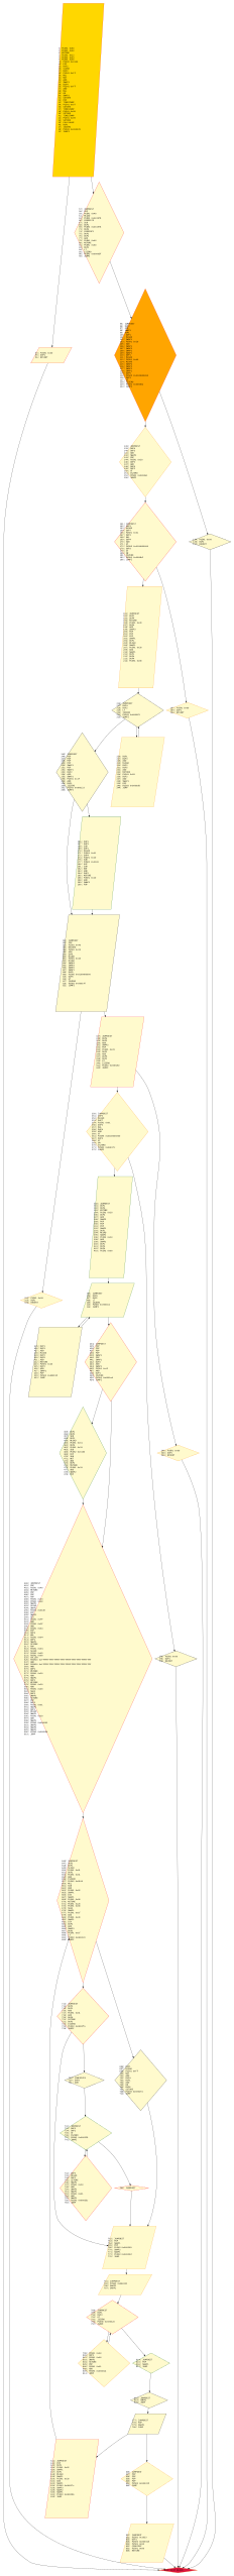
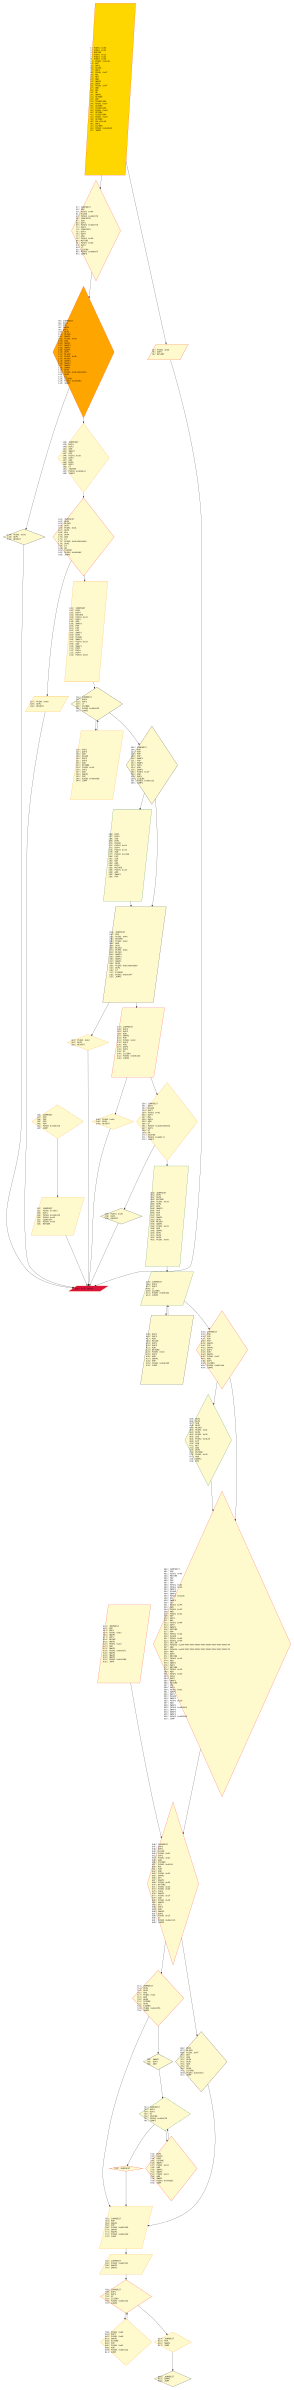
  digraph {
    fontname="Source Code Pro"
    rankdir=UD
    node [color=red fillcolor=lemonchiffon fontcolor=black fontname="Source Code Pro" shape=diamond style=filled]
    edge [fontname="Source Code Pro"]
    n1 [color=black label="291: JUMPDEST\l292: POP\l293: PUSH1 0x40\l295: MSTORE\l296: PUSH1 0x20\l298: ADD\l299: DUP1\l300: MLOAD\l301: PUSH1 0x40\l303: MLOAD\l304: SWAP4\l305: SWAP3\l306: SWAP2\l307: SWAP1\l308: DUP5\l309: PUSH5 0x0100000000\l315: DUP3\l316: GT\l317: ISZERO\l318: PUSH3 0x000147\l322: JUMPI\l" shape=parallelogram]
    n2 [color=darkorange label="323: PUSH1 0x00\l325: DUP1\l326: REVERT\l"]
    n3 [label="327: JUMPDEST\l328: DUP4\l329: DUP3\l330: ADD\l331: SWAP2\l332: POP\l333: PUSH1 0x20\l335: DUP3\l336: ADD\l337: DUP6\l338: DUP2\l339: GT\l340: ISZERO\l341: PUSH3 0x00015e\l345: JUMPI\l" shape=parallelogram]
-   n4 [color=darkorange fillcolor=crimson label="836: EXIT BLOCK\l"]
+   n4 [color=darkorange fillcolor=crimson label="836: EXIT BLOCK\l" shape=parallelogram]
    n5 [color=darkorange label="350: JUMPDEST\l351: DUP3\l352: MLOAD\l353: DUP7\l354: PUSH1 0x01\l356: DUP3\l357: MUL\l358: DUP4\l359: ADD\l360: GT\l361: PUSH5 0x0100000000\l367: DUP3\l368: GT\l369: OR\l370: ISZERO\l371: PUSH3 0x00017c\l375: JUMPI\l"]
    n6 [color=darkorange label="346: PUSH1 0x00\l348: DUP1\l349: REVERT\l"]
    n7 [color=darkgreen label="266: DUP1\l267: DUP3\l268: SUB\l269: DUP1\l270: MLOAD\l271: PUSH1 0x01\l273: DUP4\l274: PUSH1 0x20\l276: SUB\l277: PUSH2 0x0100\l280: EXP\l281: SUB\l282: NOT\l283: AND\l284: DUP2\l285: MSTORE\l286: PUSH1 0x20\l288: ADD\l289: SWAP2\l290: POP\l" shape=parallelogram]
    n8 [color=darkorange label="762: JUMPDEST\l763: POP\l764: SWAP1\l765: POP\l766: PUSH3 0x000309\l770: SWAP2\l771: SWAP1\l772: PUSH3 0x00030d\l776: JUMP\l" shape=parallelogram]
    n9 [color=darkorange label="781: JUMPDEST\l782: PUSH3 0x000332\l786: SWAP2\l787: SWAP1\l" shape=parallelogram]
    n10 [label="788: JUMPDEST\l789: DUP1\l790: DUP3\l791: GT\l792: ISZERO\l793: PUSH3 0x00032e\l797: JUMPI\l"]
    n11 [color=black label="818: JUMPDEST\l819: SWAP1\l820: JUMP\l"]
-   n12 [color=black label="777: JUMPDEST\l778: POP\l779: SWAP1\l780: JUMP\l" shape=parallelogram]
    n13 [label="611: JUMPDEST\l612: POP\l613: DUP1\l614: PUSH1 0x02\l616: SWAP1\l617: DUP1\l618: MLOAD\l619: SWAP1\l620: PUSH1 0x20\l622: ADD\l623: SWAP1\l624: PUSH3 0x00027c\l628: SWAP3\l629: SWAP2\l630: SWAP1\l631: PUSH3 0x000286\l635: JUMP\l" shape=parallelogram]
    n14 [color=darkorange label="636: JUMPDEST\l637: POP\l638: POP\l639: POP\l640: POP\l641: PUSH3 0x000335\l645: JUMP\l"]
    n15 [color=darkorange label="798: PUSH1 0x00\l800: DUP2\l801: PUSH1 0x00\l803: SWAP1\l804: SSTORE\l805: POP\l806: PUSH1 0x01\l808: ADD\l809: PUSH3 0x000314\l813: JUMP\l"]
-   n16 [color=darkgreen label="814: JUMPDEST\l815: POP\l816: SWAP1\l817: JUMP\l"]
+   n16 [color=darkorange label="814: JUMPDEST\l815: POP\l816: SWAP1\l817: JUMP\l"]
    n17 [color=darkgreen label="455: DUP1\l456: DUP3\l457: SUB\l458: DUP1\l459: MLOAD\l460: PUSH1 0x01\l462: DUP4\l463: PUSH1 0x20\l465: SUB\l466: PUSH2 0x0100\l469: EXP\l470: SUB\l471: NOT\l472: AND\l473: DUP2\l474: MSTORE\l475: PUSH1 0x20\l477: ADD\l478: SWAP2\l479: POP\l"]
    n18 [label="480: JUMPDEST\l481: POP\l482: PUSH1 0x40\l484: MSTORE\l485: POP\l486: POP\l487: POP\l488: PUSH1 0x03\l490: PUSH1 0x00\l492: SWAP1\l493: SLOAD\l494: SWAP1\l495: PUSH2 0x0100\l498: EXP\l499: SWAP1\l500: DIV\l501: PUSH1 0xff\l503: AND\l504: PUSH1 0xff\l506: AND\l507: PUSH1 0x0a\l509: EXP\l510: DUP4\l511: MUL\l512: PUSH1 0x04\l514: DUP2\l515: SWAP1\l516: SSTORE\l517: POP\l518: PUSH1 0x04\l520: SLOAD\l521: PUSH1 0x05\l523: PUSH1 0x00\l525: CALLER\l526: PUSH20 0xffffffffffffffffffffffffffffffffffffffff\l547: AND\l548: PUSH20 0xffffffffffffffffffffffffffffffffffffffff\l569: AND\l570: DUP2\l571: MSTORE\l572: PUSH1 0x20\l574: ADD\l575: SWAP1\l576: DUP2\l577: MSTORE\l578: PUSH1 0x20\l580: ADD\l581: PUSH1 0x00\l583: SHA3\l584: DUP2\l585: SWAP1\l586: SSTORE\l587: POP\l588: DUP2\l589: PUSH1 0x01\l591: SWAP1\l592: DUP1\l593: MLOAD\l594: SWAP1\l595: PUSH1 0x20\l597: ADD\l598: SWAP1\l599: PUSH3 0x000263\l603: SWAP3\l604: SWAP2\l605: SWAP1\l606: PUSH3 0x000286\l610: JUMP\l"]
    n19 [label="646: JUMPDEST\l647: DUP3\l648: DUP1\l649: SLOAD\l650: PUSH1 0x01\l652: DUP2\l653: PUSH1 0x01\l655: AND\l656: ISZERO\l657: PUSH2 0x0100\l660: MUL\l661: SUB\l662: AND\l663: PUSH1 0x02\l665: SWAP1\l666: DIV\l667: SWAP1\l668: PUSH1 0x00\l670: MSTORE\l671: PUSH1 0x20\l673: PUSH1 0x00\l675: SHA3\l676: SWAP1\l677: PUSH1 0x1f\l679: ADD\l680: PUSH1 0x20\l682: SWAP1\l683: DIV\l684: DUP2\l685: ADD\l686: SWAP3\l687: DUP3\l688: PUSH1 0x1f\l690: LT\l691: PUSH3 0x0002c9\l695: JUMPI\l"]
    n20 [label="713: JUMPDEST\l714: DUP3\l715: DUP1\l716: ADD\l717: PUSH1 0x01\l719: ADD\l720: DUP6\l721: SSTORE\l722: DUP3\l723: ISZERO\l724: PUSH3 0x0002fa\l728: JUMPI\l"]
-   n21 [color=black label="729: CODESIZE2\l730: DUP3\l731: ADD\l"]
+   n21 [color=black label="729: SWAP2\l730: DUP3\l731: ADD\l"]
    n22 [color=darkgreen label="732: JUMPDEST\l733: DUP3\l734: DUP2\l735: GT\l736: ISZERO\l737: PUSH3 0x0002f9\l741: JUMPI\l"]
    n23 [color=darkgreen label="380: JUMPDEST\l381: DUP1\l382: DUP4\l383: MSTORE\l384: PUSH1 0x20\l386: DUP4\l387: ADD\l388: SWAP3\l389: POP\l390: POP\l391: POP\l392: SWAP1\l393: DUP1\l394: MLOAD\l395: SWAP1\l396: PUSH1 0x20\l398: ADD\l399: SWAP1\l400: DUP1\l401: DUP4\l402: DUP4\l403: PUSH1 0x00\l" shape=parallelogram]
    n24 [color=darkgreen label="405: JUMPDEST\l406: DUP4\l407: DUP2\l408: LT\l409: ISZERO\l410: PUSH3 0x0001b2\l414: JUMPI\l" shape=parallelogram]
    n25 [color=black label="415: DUP1\l416: DUP3\l417: ADD\l418: MLOAD\l419: DUP2\l420: DUP5\l421: ADD\l422: MSTORE\l423: PUSH1 0x20\l425: DUP2\l426: ADD\l427: SWAP1\l428: POP\l429: PUSH3 0x000195\l433: JUMP\l" shape=parallelogram]
    n26 [label="434: JUMPDEST\l435: POP\l436: POP\l437: POP\l438: POP\l439: SWAP1\l440: POP\l441: SWAP1\l442: DUP2\l443: ADD\l444: SWAP1\l445: PUSH1 0x1f\l447: AND\l448: DUP1\l449: ISZERO\l450: PUSH3 0x0001e0\l454: JUMPI\l"]
    n27 [color=black label="696: DUP1\l697: MLOAD\l698: PUSH1 0xff\l700: NOT\l701: AND\l702: DUP4\l703: DUP1\l704: ADD\l705: OR\l706: DUP6\l707: SSTORE\l708: PUSH3 0x0002fa\l712: JUMP\l"]
    n28 [label="161: JUMPDEST\l162: DUP3\l163: MLOAD\l164: DUP7\l165: PUSH1 0x01\l167: DUP3\l168: MUL\l169: DUP4\l170: ADD\l171: GT\l172: PUSH5 0x0100000000\l178: DUP3\l179: GT\l180: OR\l181: ISZERO\l182: PUSH3 0x0000bf\l186: JUMPI\l"]
    n29 [color=darkorange label="191: JUMPDEST\l192: DUP1\l193: DUP4\l194: MSTORE\l195: PUSH1 0x20\l197: DUP4\l198: ADD\l199: SWAP3\l200: POP\l201: POP\l202: POP\l203: SWAP1\l204: DUP1\l205: MLOAD\l206: SWAP1\l207: PUSH1 0x20\l209: ADD\l210: SWAP1\l211: DUP1\l212: DUP4\l213: DUP4\l214: PUSH1 0x00\l" shape=parallelogram]
-   n30 [color=darkorange label="187: PUSH1 0x00\l189: DUP1\l190: REVERT\l"]
+   n30 [color=darkorange label="187: PUSH1 0x00\l189: DUP1\l190: REVERT\l" shape=parallelogram]
    n31 [color=black label="216: JUMPDEST\l217: DUP4\l218: DUP2\l219: LT\l220: ISZERO\l221: PUSH3 0x0000f5\l225: JUMPI\l"]
    n32 [color=black label="245: JUMPDEST\l246: POP\l247: POP\l248: POP\l249: POP\l250: SWAP1\l251: POP\l252: SWAP1\l253: DUP2\l254: ADD\l255: SWAP1\l256: PUSH1 0x1f\l258: AND\l259: DUP1\l260: ISZERO\l261: PUSH3 0x000123\l265: JUMPI\l"]
    n33 [color=darkorange label="226: DUP1\l227: DUP3\l228: ADD\l229: MLOAD\l230: DUP2\l231: DUP5\l232: ADD\l233: MSTORE\l234: PUSH1 0x20\l236: DUP2\l237: ADD\l238: SWAP1\l239: POP\l240: PUSH3 0x0000d8\l244: JUMP\l" shape=parallelogram]
    n34 [label="53: PUSH1 0x00\l55: DUP1\l56: REVERT\l" shape=parallelogram]
    n35 [color=darkorange label="138: JUMPDEST\l139: DUP4\l140: DUP3\l141: ADD\l142: SWAP2\l143: POP\l144: PUSH1 0x20\l146: DUP3\l147: ADD\l148: DUP6\l149: DUP2\l150: GT\l151: ISZERO\l152: PUSH3 0x0000a1\l156: JUMPI\l"]
    n36 [color=darkorange label="821: JUMPDEST\l822: PUSH2 0x1633\l825: DUP1\l826: PUSH3 0x000345\l830: PUSH1 0x00\l832: CODECOPY\l833: PUSH1 0x00\l835: RETURN\l" shape=parallelogram]
    n37 [color=black label="376: PUSH1 0x00\l378: DUP1\l379: REVERT\l"]
    n38 [label="742: DUP3\l743: MLOAD\l744: DUP3\l745: SSTORE\l746: SWAP2\l747: PUSH1 0x20\l749: ADD\l750: SWAP2\l751: SWAP1\l752: PUSH1 0x01\l754: ADD\l755: SWAP1\l756: PUSH3 0x0002dc\l760: JUMP\l"]
    n39 [label="761: JUMPDEST\l"]
    n40 [label="57: JUMPDEST\l58: POP\l59: PUSH1 0x40\l61: MLOAD\l62: PUSH3 0x001978\l66: CODESIZE\l67: SUB\l68: DUP1\l69: PUSH3 0x001978\l73: DUP4\l74: CODECOPY\l75: DUP2\l76: DUP2\l77: ADD\l78: PUSH1 0x40\l80: MSTORE\l81: PUSH1 0x60\l83: DUP2\l84: LT\l85: ISZERO\l86: PUSH3 0x00005f\l90: JUMPI\l"]
    n41 [fillcolor=orange label="95: JUMPDEST\l96: DUP2\l97: ADD\l98: SWAP1\l99: DUP1\l100: DUP1\l101: MLOAD\l102: SWAP1\l103: PUSH1 0x20\l105: ADD\l106: SWAP1\l107: SWAP3\l108: SWAP2\l109: SWAP1\l110: DUP1\l111: MLOAD\l112: PUSH1 0x40\l114: MLOAD\l115: SWAP4\l116: SWAP3\l117: SWAP2\l118: SWAP1\l119: DUP5\l120: PUSH5 0x0100000000\l126: DUP3\l127: GT\l128: ISZERO\l129: PUSH3 0x00008a\l133: JUMPI\l"]
    n42 [color=black label="134: PUSH1 0x00\l136: DUP1\l137: REVERT\l"]
    n43 [fillcolor=gold label="0: PUSH1 0x80\l2: PUSH1 0x40\l4: MSTORE\l5: PUSH1 0x12\l7: PUSH1 0x03\l9: PUSH1 0x00\l11: PUSH2 0x0100\l14: EXP\l15: DUP2\l16: SLOAD\l17: DUP2\l18: PUSH1 0xff\l20: MUL\l21: NOT\l22: AND\l23: SWAP1\l24: DUP4\l25: PUSH1 0xff\l27: AND\l28: MUL\l29: OR\l30: SWAP1\l31: SSTORE\l32: POP\l33: TIMESTAMP\l34: PUSH1 0x07\l36: SSTORE\l37: TIMESTAMP\l38: PUSH1 0x08\l40: SSTORE\l41: TIMESTAMP\l42: PUSH1 0x09\l44: SSTORE\l45: CALLVALUE\l46: DUP1\l47: ISZERO\l48: PUSH3 0x000039\l52: JUMPI\l" shape=parallelogram]
    n1 -> n2
    n1 -> n3
    n2 -> n4
    n3 -> n5
    n3 -> n6
    n5 -> n23
    n5 -> n37
    n6 -> n4
    n7 -> n1
    n8 -> n9
    n9 -> n10
    n10 -> n15
    n10 -> n16
-   n11 -> n12
-   n12 -> n13
-   n12 -> n14
    n13 -> n19
    n14 -> n36
    n15 -> n10
    n16 -> n11
    n17 -> n18
    n18 -> n19
    n19 -> n20
    n19 -> n27
    n20 -> n8
    n20 -> n21
    n21 -> n22
    n22 -> n38
    n22 -> n39
    n23 -> n24
    n24 -> n25
    n24 -> n26
    n25 -> n24
    n26 -> n17
    n26 -> n18
    n27 -> n8
    n28 -> n29
    n28 -> n30
    n29 -> n31
    n30 -> n4
    n31 -> n32
    n31 -> n33
    n32 -> n1
    n32 -> n7
    n33 -> n31
    n34 -> n4
    n35 -> n28
    n36 -> n4
    n37 -> n4
    n38 -> n22
    n39 -> n8
    n40 -> n41
    n41 -> n35
    n41 -> n42
    n42 -> n4
    n43 -> n34
    n43 -> n40
  }
